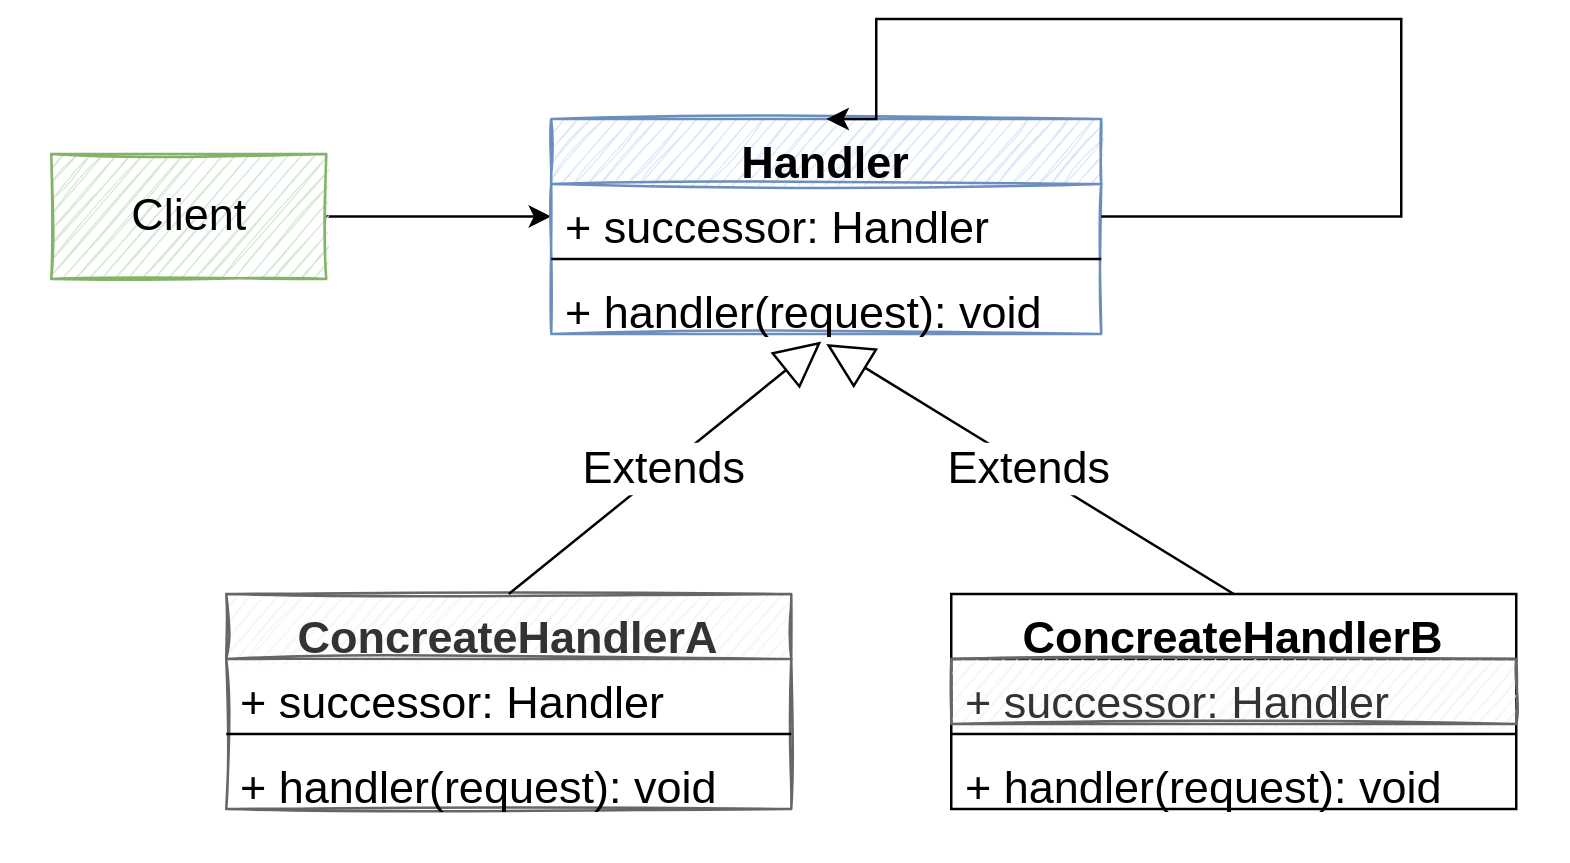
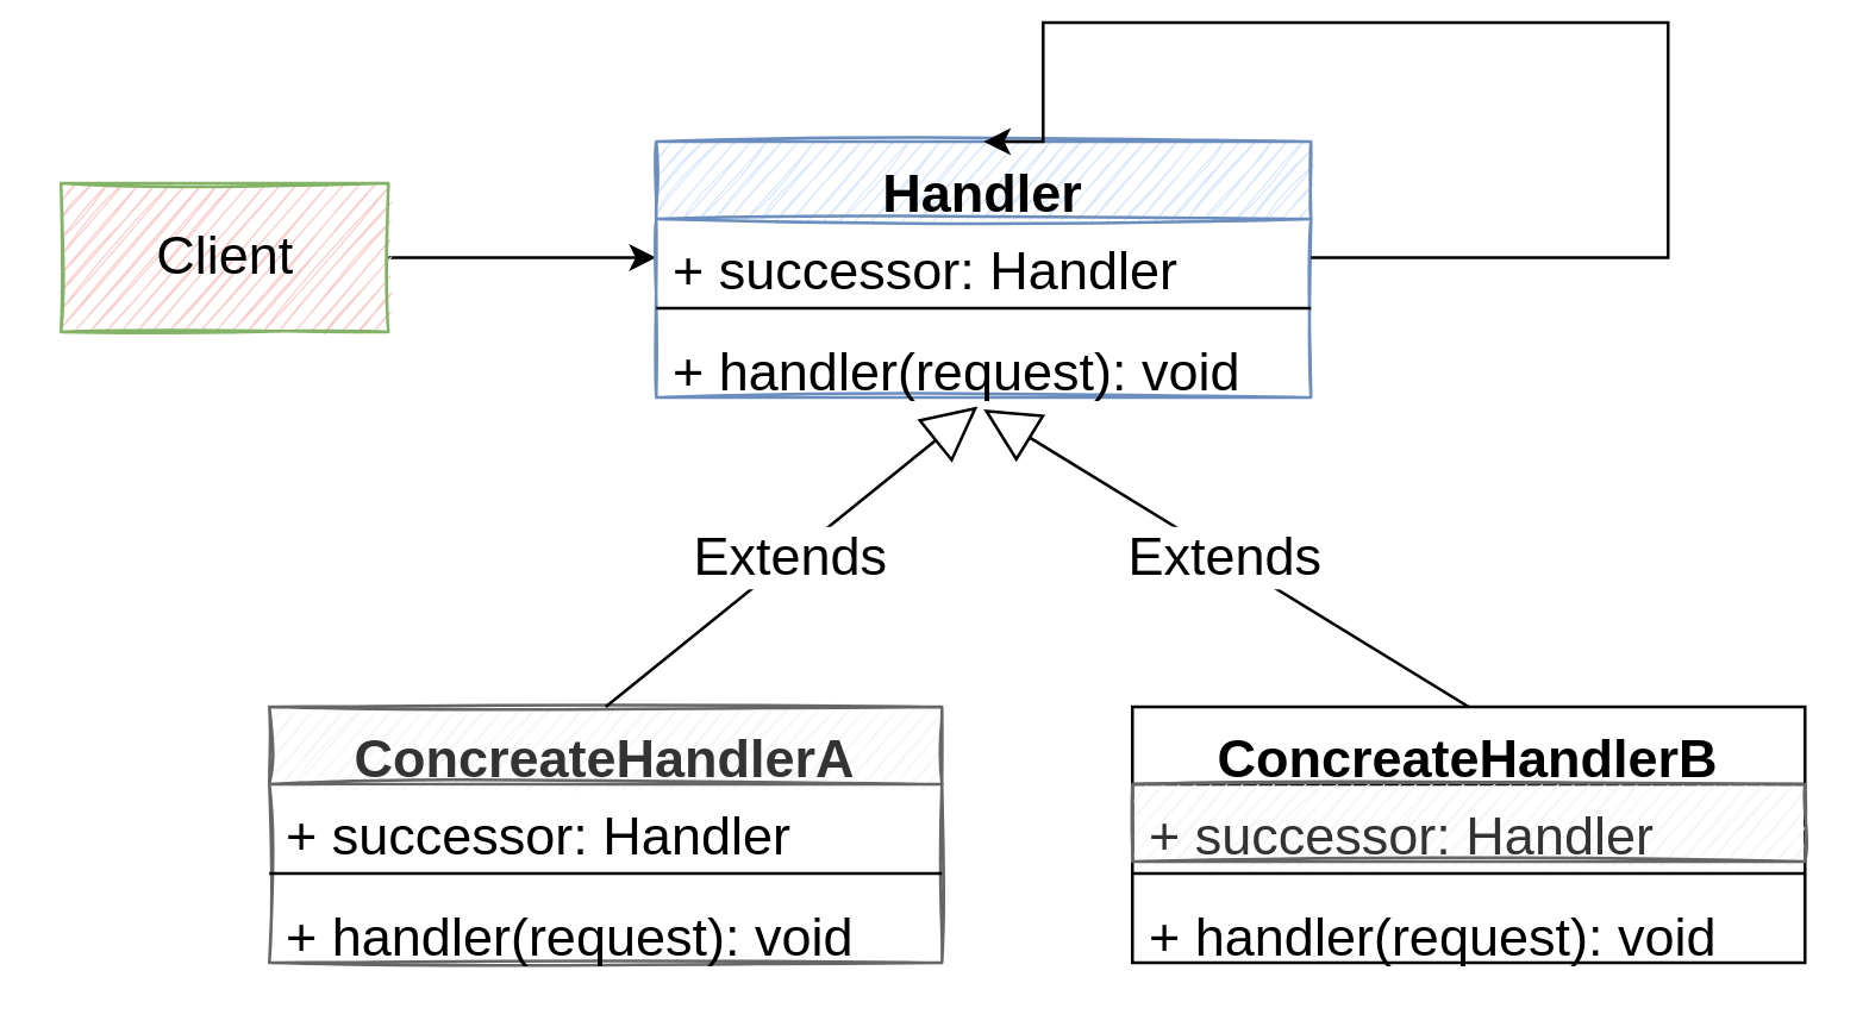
  <mxCell id="0" />
  <mxCell id="1" parent="0" />
  <mxCell id="2" style="edgeStyle=orthogonalEdgeStyle;rounded=0;orthogonalLoop=1;jettySize=auto;html=1;exitX=1;exitY=0.5;exitDx=0;exitDy=0;fontSize=18;" edge="1" parent="1" source="3" target="6"><mxGeometry relative="1" as="geometry" /></mxCell>
- <mxCell id="3" value="Client" style="html=1;fontSize=18;fillColor=#d5e8d4;strokeColor=#82b366;sketch=1;" vertex="1" parent="1"><mxGeometry x="20" y="34" width="110" height="50" as="geometry" /></mxCell>
+ <mxCell id="3" value="Client" style="html=1;fontSize=18;fillColor=#f8cecc;strokeColor=#82b366;sketch=1;" vertex="1" parent="1"><mxGeometry x="20" y="34" width="110" height="50" as="geometry" /></mxCell>
  <mxCell id="4" value="Handler" style="swimlane;fontStyle=1;align=center;verticalAlign=top;childLayout=stackLayout;horizontal=1;startSize=26;horizontalStack=0;resizeParent=1;resizeParentMax=0;resizeLast=0;collapsible=1;marginBottom=0;fontSize=18;fillColor=#dae8fc;strokeColor=#6c8ebf;sketch=1;" vertex="1" parent="1"><mxGeometry x="220" y="20" width="220" height="86" as="geometry" /></mxCell>
  <mxCell id="5" style="edgeStyle=orthogonalEdgeStyle;rounded=0;orthogonalLoop=1;jettySize=auto;html=1;exitX=1;exitY=0.5;exitDx=0;exitDy=0;entryX=0.5;entryY=0;entryDx=0;entryDy=0;fontSize=18;" edge="1" parent="4" source="6" target="4"><mxGeometry relative="1" as="geometry"><Array as="points"><mxPoint x="340" y="39" /><mxPoint x="340" y="-40" /><mxPoint x="130" y="-40" /></Array></mxGeometry></mxCell>
  <mxCell id="6" value="+ successor: Handler" style="text;strokeColor=none;fillColor=none;align=left;verticalAlign=top;spacingLeft=4;spacingRight=4;overflow=hidden;rotatable=0;points=[[0,0.5],[1,0.5]];portConstraint=eastwest;fontSize=18;" vertex="1" parent="4"><mxGeometry y="26" width="220" height="26" as="geometry" /></mxCell>
  <mxCell id="7" value="" style="line;strokeWidth=1;fillColor=none;align=left;verticalAlign=middle;spacingTop=-1;spacingLeft=3;spacingRight=3;rotatable=0;labelPosition=right;points=[];portConstraint=eastwest;fontSize=18;" vertex="1" parent="4"><mxGeometry y="52" width="220" height="8" as="geometry" /></mxCell>
  <mxCell id="8" value="+ handler(request): void" style="text;strokeColor=none;fillColor=none;align=left;verticalAlign=top;spacingLeft=4;spacingRight=4;overflow=hidden;rotatable=0;points=[[0,0.5],[1,0.5]];portConstraint=eastwest;fontSize=18;" vertex="1" parent="4"><mxGeometry y="60" width="220" height="26" as="geometry" /></mxCell>
  <mxCell id="9" value="ConcreateHandlerA" style="swimlane;fontStyle=1;align=center;verticalAlign=top;childLayout=stackLayout;horizontal=1;startSize=26;horizontalStack=0;resizeParent=1;resizeParentMax=0;resizeLast=0;collapsible=1;marginBottom=0;fontSize=18;fillColor=#f5f5f5;fontColor=#333333;strokeColor=#666666;sketch=1;" vertex="1" parent="1"><mxGeometry x="90" y="210" width="226" height="86" as="geometry" /></mxCell>
  <mxCell id="10" value="+ successor: Handler" style="text;strokeColor=none;fillColor=none;align=left;verticalAlign=top;spacingLeft=4;spacingRight=4;overflow=hidden;rotatable=0;points=[[0,0.5],[1,0.5]];portConstraint=eastwest;fontSize=18;" vertex="1" parent="9"><mxGeometry y="26" width="226" height="26" as="geometry" /></mxCell>
  <mxCell id="11" value="" style="line;strokeWidth=1;fillColor=none;align=left;verticalAlign=middle;spacingTop=-1;spacingLeft=3;spacingRight=3;rotatable=0;labelPosition=right;points=[];portConstraint=eastwest;fontSize=18;" vertex="1" parent="9"><mxGeometry y="52" width="226" height="8" as="geometry" /></mxCell>
  <mxCell id="12" value="+ handler(request): void" style="text;strokeColor=none;fillColor=none;align=left;verticalAlign=top;spacingLeft=4;spacingRight=4;overflow=hidden;rotatable=0;points=[[0,0.5],[1,0.5]];portConstraint=eastwest;fontSize=18;" vertex="1" parent="9"><mxGeometry y="60" width="226" height="26" as="geometry" /></mxCell>
  <mxCell id="13" value="ConcreateHandlerB" style="swimlane;fontStyle=1;align=center;verticalAlign=top;childLayout=stackLayout;horizontal=1;startSize=26;horizontalStack=0;resizeParent=1;resizeParentMax=0;resizeLast=0;collapsible=1;marginBottom=0;fontSize=18;" vertex="1" parent="1"><mxGeometry x="380" y="210" width="226" height="86" as="geometry" /></mxCell>
  <mxCell id="14" value="+ successor: Handler" style="text;strokeColor=#666666;fillColor=#f5f5f5;align=left;verticalAlign=top;spacingLeft=4;spacingRight=4;overflow=hidden;rotatable=0;points=[[0,0.5],[1,0.5]];portConstraint=eastwest;fontSize=18;fontColor=#333333;sketch=1;" vertex="1" parent="13"><mxGeometry y="26" width="226" height="26" as="geometry" /></mxCell>
  <mxCell id="15" value="" style="line;strokeWidth=1;fillColor=none;align=left;verticalAlign=middle;spacingTop=-1;spacingLeft=3;spacingRight=3;rotatable=0;labelPosition=right;points=[];portConstraint=eastwest;fontSize=18;" vertex="1" parent="13"><mxGeometry y="52" width="226" height="8" as="geometry" /></mxCell>
  <mxCell id="16" value="+ handler(request): void" style="text;strokeColor=none;fillColor=none;align=left;verticalAlign=top;spacingLeft=4;spacingRight=4;overflow=hidden;rotatable=0;points=[[0,0.5],[1,0.5]];portConstraint=eastwest;fontSize=18;" vertex="1" parent="13"><mxGeometry y="60" width="226" height="26" as="geometry" /></mxCell>
  <mxCell id="17" value="Extends" style="endArrow=block;endSize=16;endFill=0;html=1;rounded=0;fontSize=18;entryX=0.491;entryY=1.115;entryDx=0;entryDy=0;entryPerimeter=0;exitX=0.5;exitY=0;exitDx=0;exitDy=0;" edge="1" parent="1" source="9" target="8"><mxGeometry width="160" relative="1" as="geometry"><mxPoint x="100" y="160" as="sourcePoint" /><mxPoint x="260" y="160" as="targetPoint" /></mxGeometry></mxCell>
  <mxCell id="18" value="Extends" style="endArrow=block;endSize=16;endFill=0;html=1;rounded=0;fontSize=18;exitX=0.5;exitY=0;exitDx=0;exitDy=0;" edge="1" parent="1" source="13"><mxGeometry width="160" relative="1" as="geometry"><mxPoint x="320" y="190" as="sourcePoint" /><mxPoint x="330" y="110" as="targetPoint" /></mxGeometry></mxCell>
